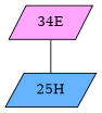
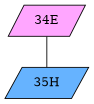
  graph {
    node [style=radial shape=parallelogram]
    "34E" [fillcolor="#FFA6FF"]
-   "35H" [fillcolor="#66B3FF" label="25H"]
+   "35H" [fillcolor="#66B3FF"]
    "34E" -- "35H" [penwidth=1 style=solid]
  }
